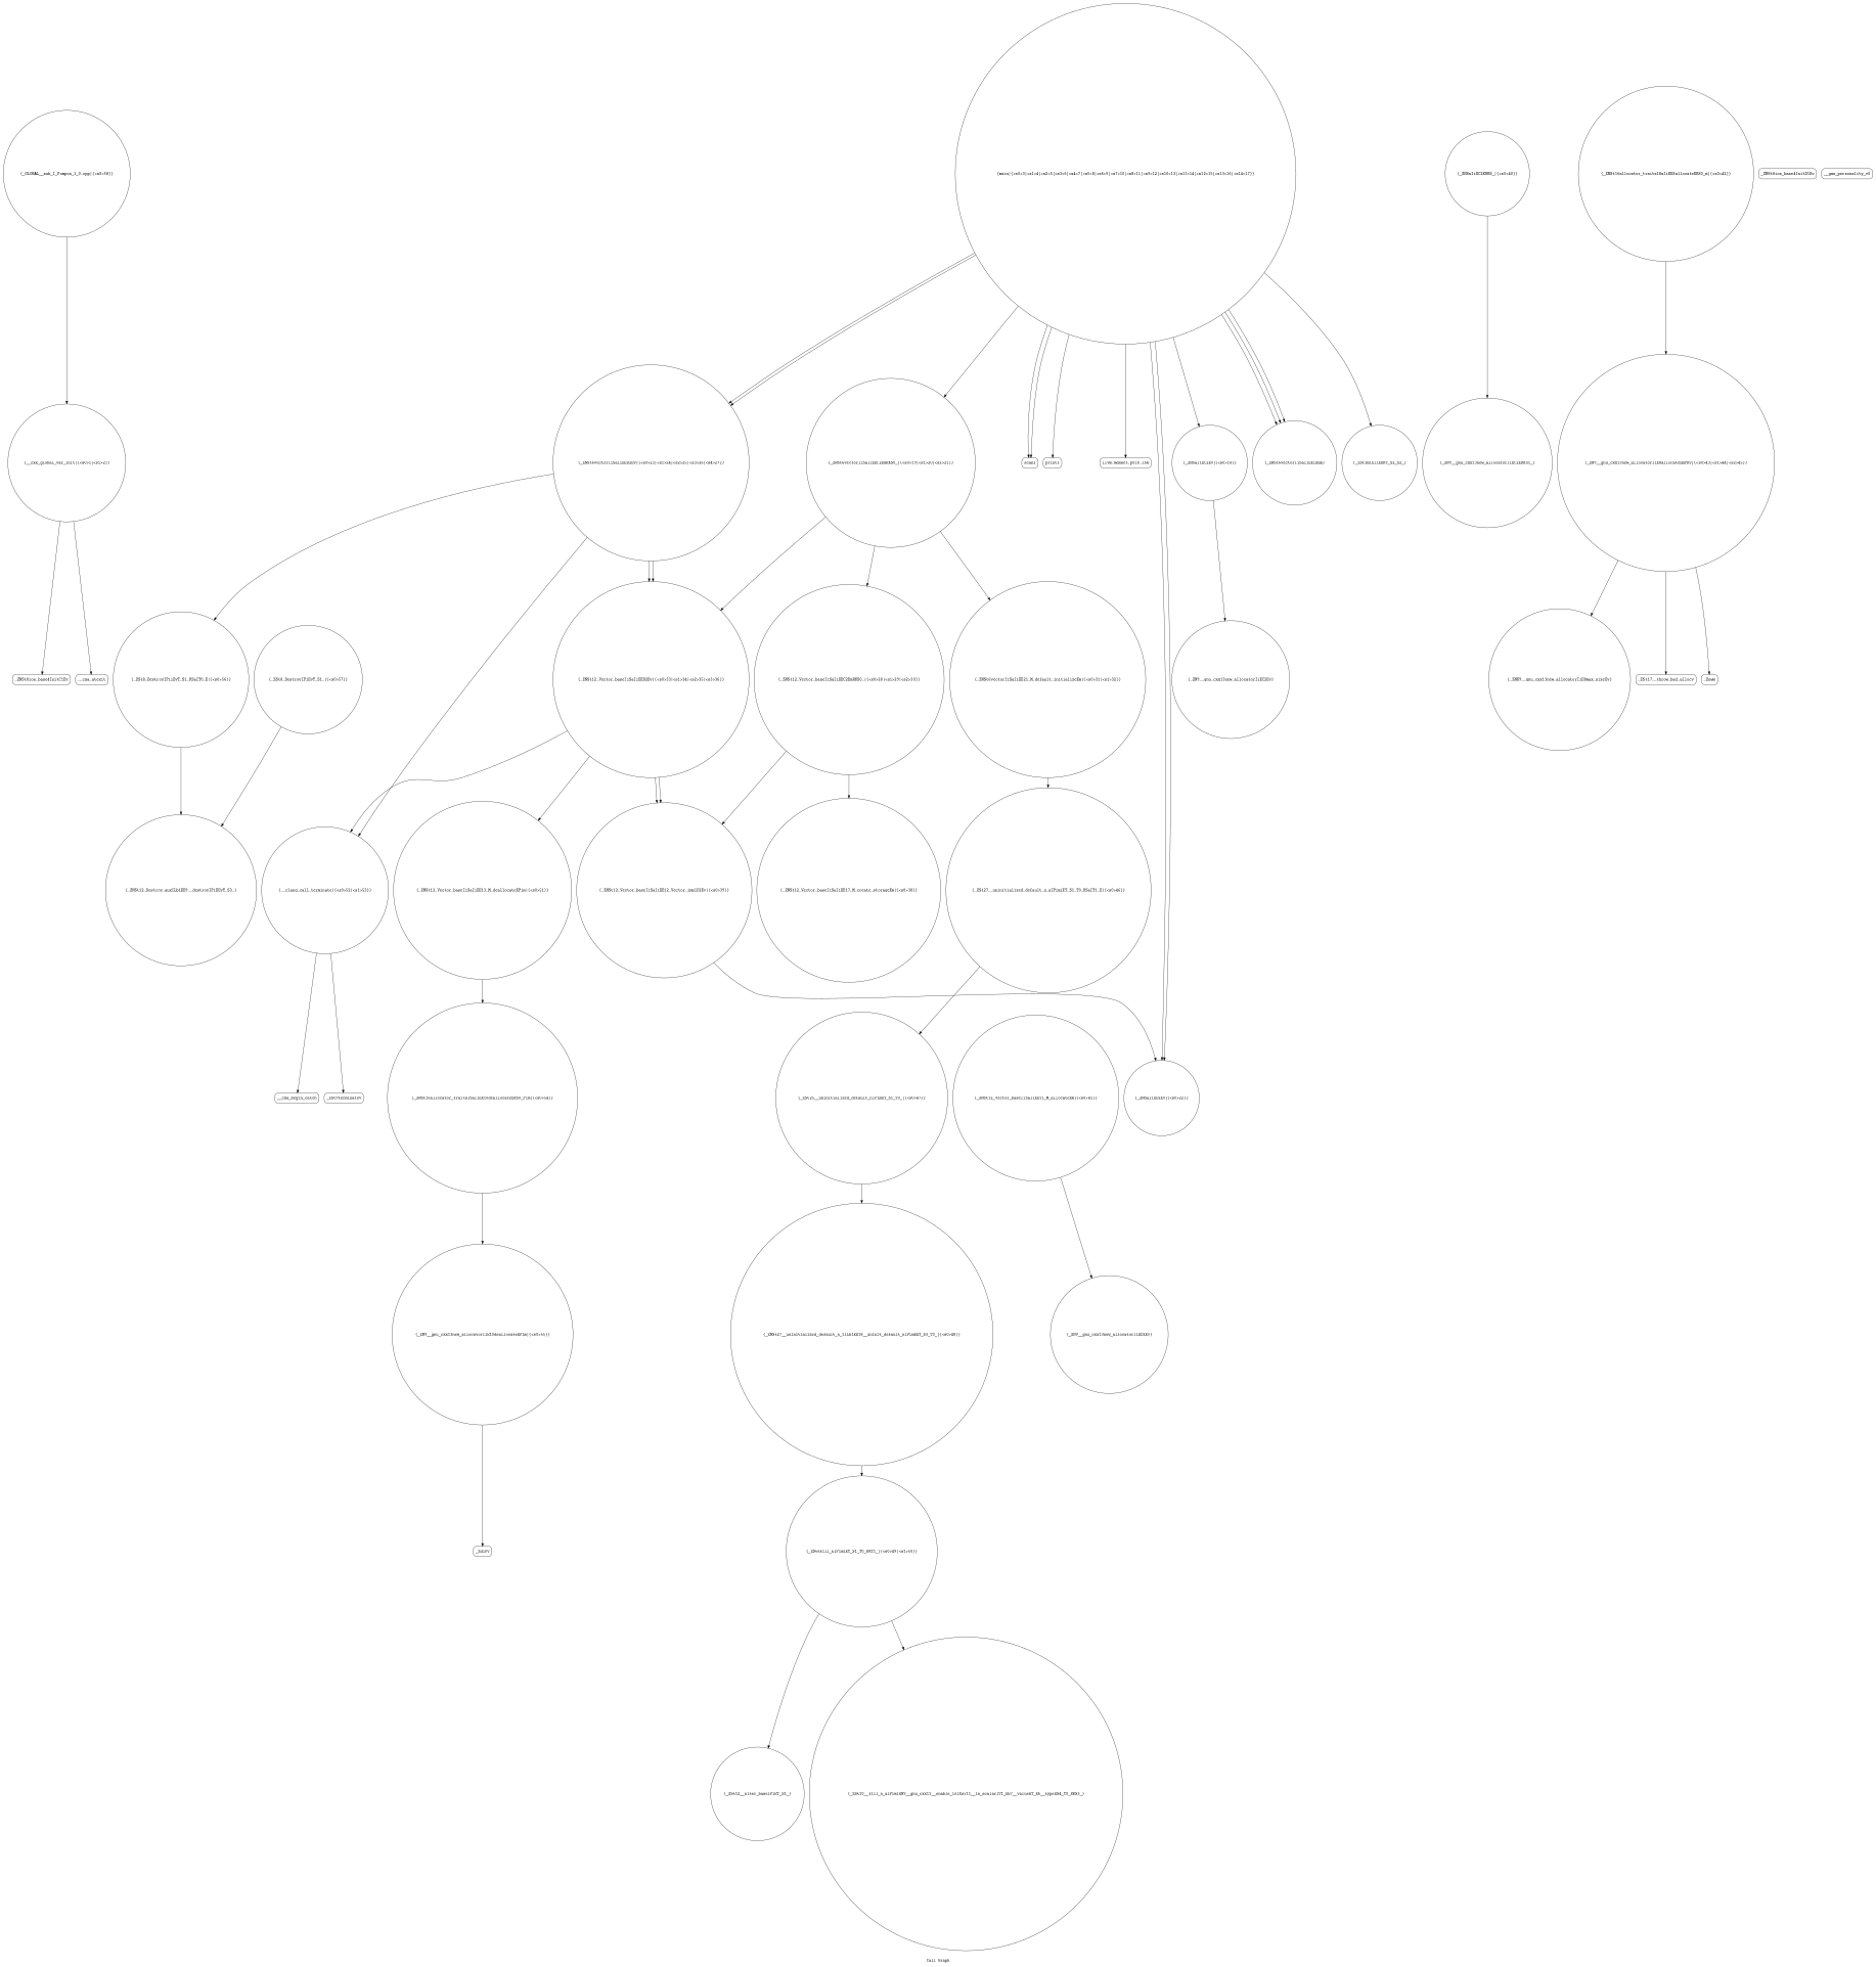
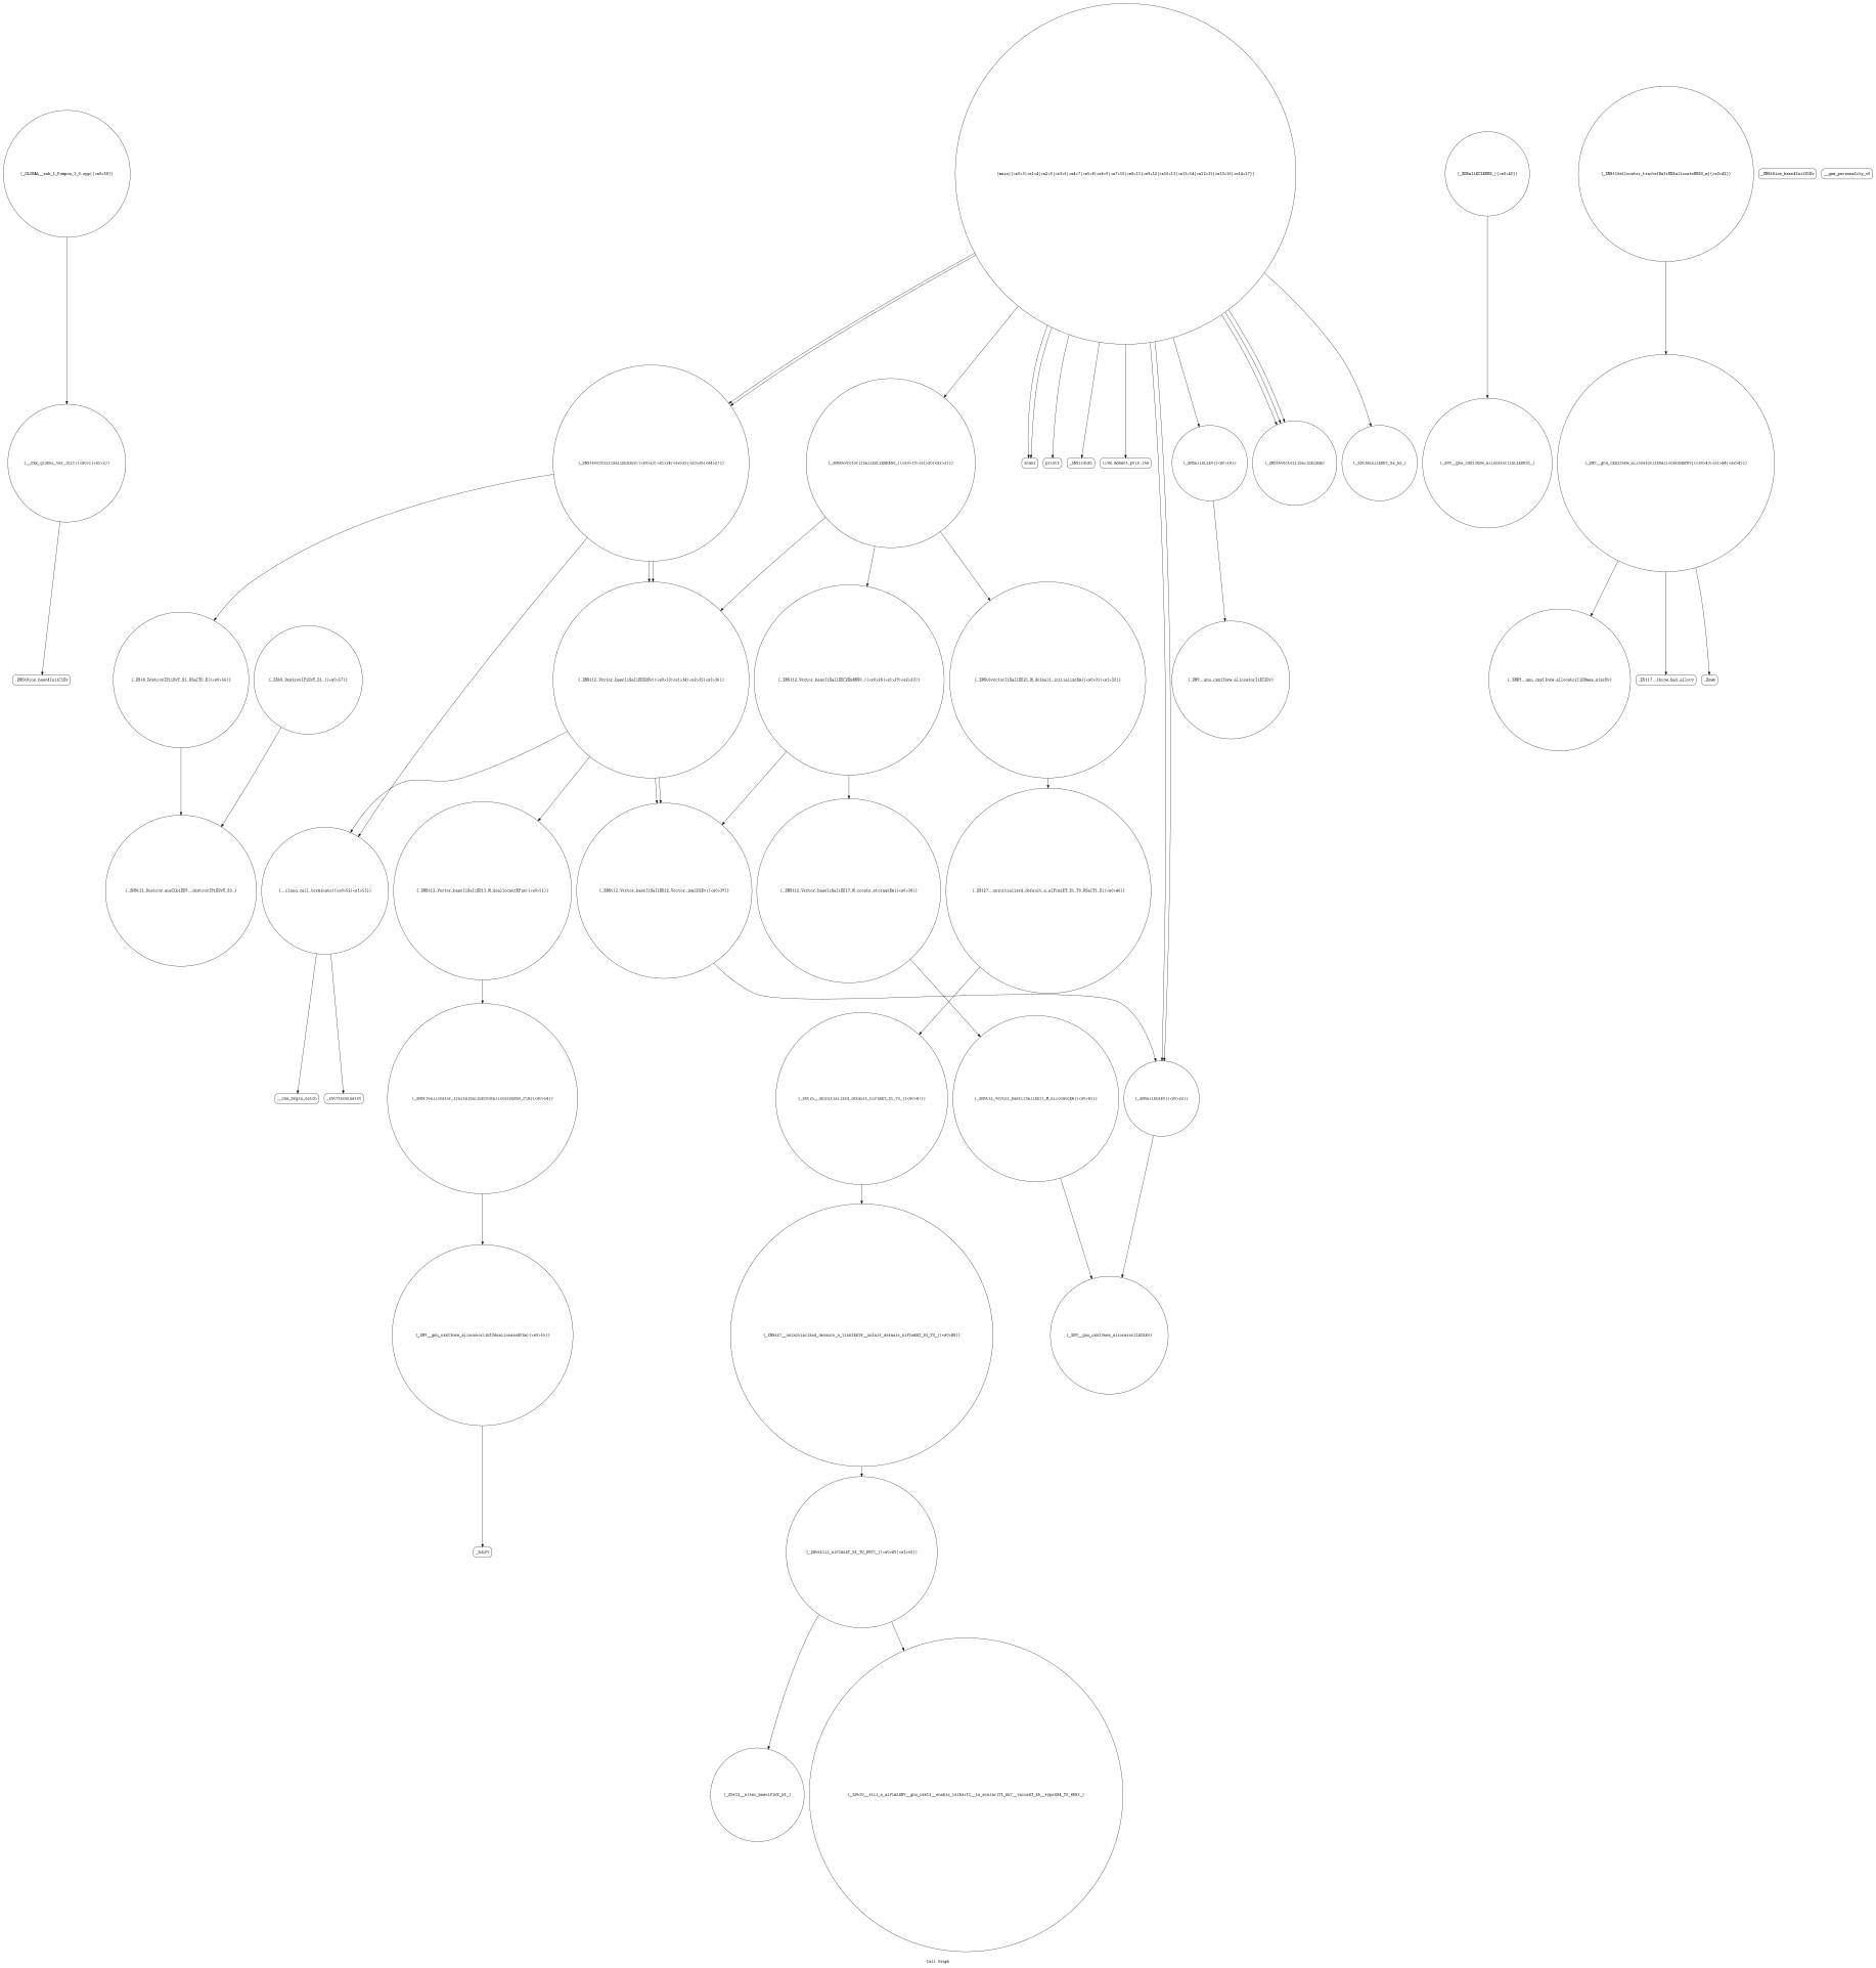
  digraph {
    fontname="Courier Prime"
    label="Call Graph"
    node [fontname="Courier Prime" shape=circle]
    edge [color=black fontname="Courier Prime" tailport=s0]
    n1 [label="{__cxx_global_var_init|{<s0>1|<s1>2}}"]
    n2 [label="{_ZNSt8ios_base4InitC1Ev}" shape=Mrecord]
-   n3 [label="{__cxa_atexit}" shape=Mrecord]
    n4 [label="{_ZdlPv}" shape=Mrecord]
    n5 [label="{scanf}" shape=Mrecord]
    n6 [label="{printf}" shape=Mrecord]
    n7 [label="{_ZNSaIiEC2ERKS_|{<s0>40}}"]
    n8 [label="{_ZN9__gnu_cxx13new_allocatorIiEC2ERKS1_}"]
    n9 [label="{_ZN9__gnu_cxx13new_allocatorIiE8allocateEmPKv|{<s0>43|<s1>44|<s2>45}}"]
    n10 [label="{_ZNK9__gnu_cxx13new_allocatorIiE8max_sizeEv}"]
    n11 [label="{_ZSt17__throw_bad_allocv}" shape=Mrecord]
    n12 [label="{_Znwm}" shape=Mrecord]
    n13 [label="{_ZNSt27__uninitialized_default_n_1ILb1EE18__uninit_default_nIPimEET_S3_T0_|{<s0>48}}"]
    n14 [label="{_ZSt6fill_nIPimiET_S1_T0_RKT1_|{<s0>49|<s1>50}}"]
    n15 [label="{_ZSt12__niter_baseIPiET_S1_}"]
    n16 [label="{_ZSt10__fill_n_aIPimiEN9__gnu_cxx11__enable_ifIXsr11__is_scalarIT1_EE7__valueET_E6__typeES4_T0_RKS3_}"]
    n17 [label="{_ZSt9terminatev}" shape=Mrecord]
    n18 [label="{main|{<s0>3|<s1>4|<s2>5|<s3>6|<s4>7|<s5>8|<s6>9|<s7>10|<s8>11|<s9>12|<s10>13|<s11>14|<s12>15|<s13>16|<s14>17}}"]
+   n19 [label="{_ZNSirsERi}" shape=Mrecord]
    n20 [label="{llvm.memset.p0i8.i64}" shape=Mrecord]
    n21 [label="{_ZNSaIiEC2Ev|{<s0>18}}"]
    n22 [label="{_ZNSt6vectorIiSaIiEEC2EmRKS0_|{<s0>19|<s1>20|<s2>21}}"]
    n23 [label="{_ZNSaIiED2Ev|{<s0>22}}"]
    n24 [label="{_ZNSt6vectorIiSaIiEEixEm}"]
    n25 [label="{_ZNSt6vectorIiSaIiEED2Ev|{<s0>23|<s1>24|<s2>25|<s3>26|<s4>27}}"]
    n26 [label="{_ZSt3minIiERKT_S2_S2_}"]
    n27 [label="{_ZN9__gnu_cxx13new_allocatorIiEC2Ev}"]
    n28 [label="{_ZNSt12_Vector_baseIiSaIiEEC2EmRKS0_|{<s0>28|<s1>29|<s2>30}}"]
    n29 [label="{_ZNSt12_Vector_baseIiSaIiEED2Ev|{<s0>33|<s1>34|<s2>35|<s3>36}}"]
    n30 [label="{_ZNSt6vectorIiSaIiEE21_M_default_initializeEm|{<s0>31|<s1>32}}"]
    n31 [label="{_ZN9__gnu_cxx13new_allocatorIiED2Ev}"]
    n32 [label="{_ZSt8_DestroyIPiiEvT_S1_RSaIT0_E|{<s0>56}}"]
    n33 [label="{__clang_call_terminate|{<s0>52|<s1>53}}"]
    n34 [label="{_ZNSt12_Vector_baseIiSaIiEE17_M_create_storageEm|{<s0>38}}"]
    n35 [label="{_ZNSt12_Vector_baseIiSaIiEE12_Vector_implD2Ev|{<s0>39}}"]
    n36 [label="{_ZNSt12_Vector_baseIiSaIiEE13_M_deallocateEPim|{<s0>51}}"]
    n37 [label="{_ZSt27__uninitialized_default_n_aIPimiET_S1_T0_RSaIT1_E|{<s0>46}}"]
    n38 [label="{_ZNSt12_Destroy_auxILb1EE9__destroyIPiEEvT_S3_}"]
    n39 [label="{__cxa_begin_catch}" shape=Mrecord]
    n40 [label="{_GLOBAL__sub_I_Pompon_1_0.cpp|{<s0>58}}"]
    n41 [label="{_ZNSt12_Vector_baseIiSaIiEE11_M_allocateEm|{<s0>41}}"]
    n42 [label="{_ZSt25__uninitialized_default_nIPimET_S1_T0_|{<s0>47}}"]
    n43 [label="{_ZNSt16allocator_traitsISaIiEE10deallocateERS0_Pim|{<s0>54}}"]
    n44 [label="{_ZN9__gnu_cxx13new_allocatorIiE10deallocateEPim|{<s0>55}}"]
    n45 [label="{_ZSt8_DestroyIPiEvT_S1_|{<s0>57}}"]
    n46 [label="{_ZNSt16allocator_traitsISaIiEE8allocateERS0_m|{<s0>42}}"]
    n47 [label="{_ZNSt8ios_base4InitD1Ev}" shape=Mrecord]
    n48 [label="{__gxx_personality_v0}" shape=Mrecord]
    n1 -> n2
-   n1 -> n3 [tailport=s1]
    n7 -> n8
    n9 -> n10
    n9 -> n11 [tailport=s1]
    n9 -> n12 [tailport=s2]
    n13 -> n14
    n14 -> n15
    n14 -> n16 [tailport=s1]
    n18 -> n5 [tailport=s2]
    n18 -> n5 [tailport=s7]
    n18 -> n6 [tailport=s13]
+   n18 -> n19
    n18 -> n20 [tailport=s1]
    n18 -> n21 [tailport=s3]
    n18 -> n22 [tailport=s4]
    n18 -> n23 [tailport=s5]
    n18 -> n23 [tailport=s8]
    n18 -> n24 [tailport=s6]
    n18 -> n24 [tailport=s10]
    n18 -> n24 [tailport=s11]
    n18 -> n25 [tailport=s9]
    n18 -> n25 [tailport=s14]
    n18 -> n26 [tailport=s12]
    n21 -> n27
    n22 -> n28
    n22 -> n29 [tailport=s2]
    n22 -> n30 [tailport=s1]
+   n23 -> n31
    n25 -> n29 [tailport=s2]
    n25 -> n29 [tailport=s3]
    n25 -> n32 [tailport=s1]
    n25 -> n33 [tailport=s4]
    n28 -> n34 [tailport=s1]
    n28 -> n35 [tailport=s2]
    n29 -> n33 [tailport=s3]
    n29 -> n35 [tailport=s1]
    n29 -> n35 [tailport=s2]
    n29 -> n36
    n30 -> n37 [tailport=s1]
    n32 -> n38
    n33 -> n17 [tailport=s1]
    n33 -> n39
+   n34 -> n41
    n35 -> n23
    n36 -> n43
    n37 -> n42
    n40 -> n1
    n41 -> n31
    n42 -> n13
    n43 -> n44
    n44 -> n4
    n45 -> n38
    n46 -> n9
  }
